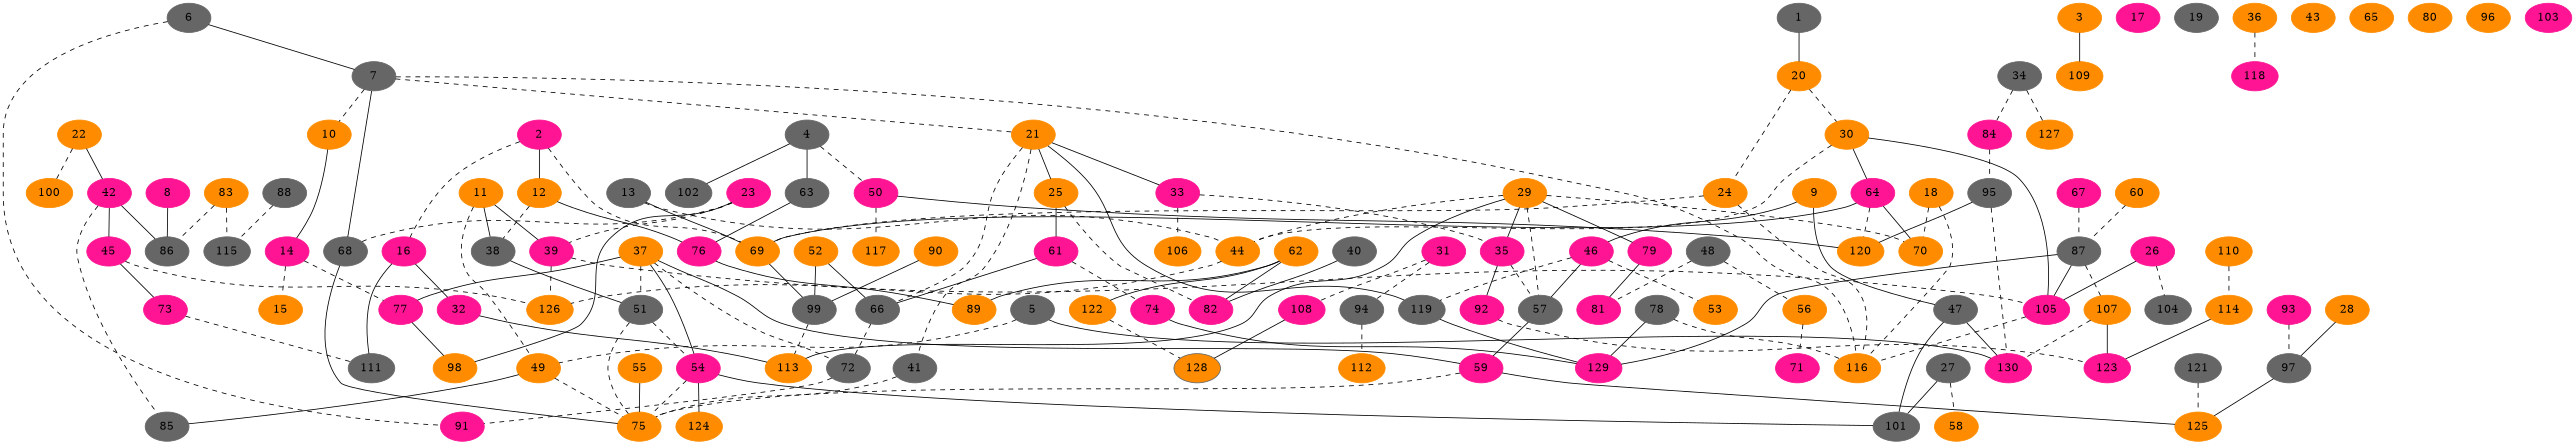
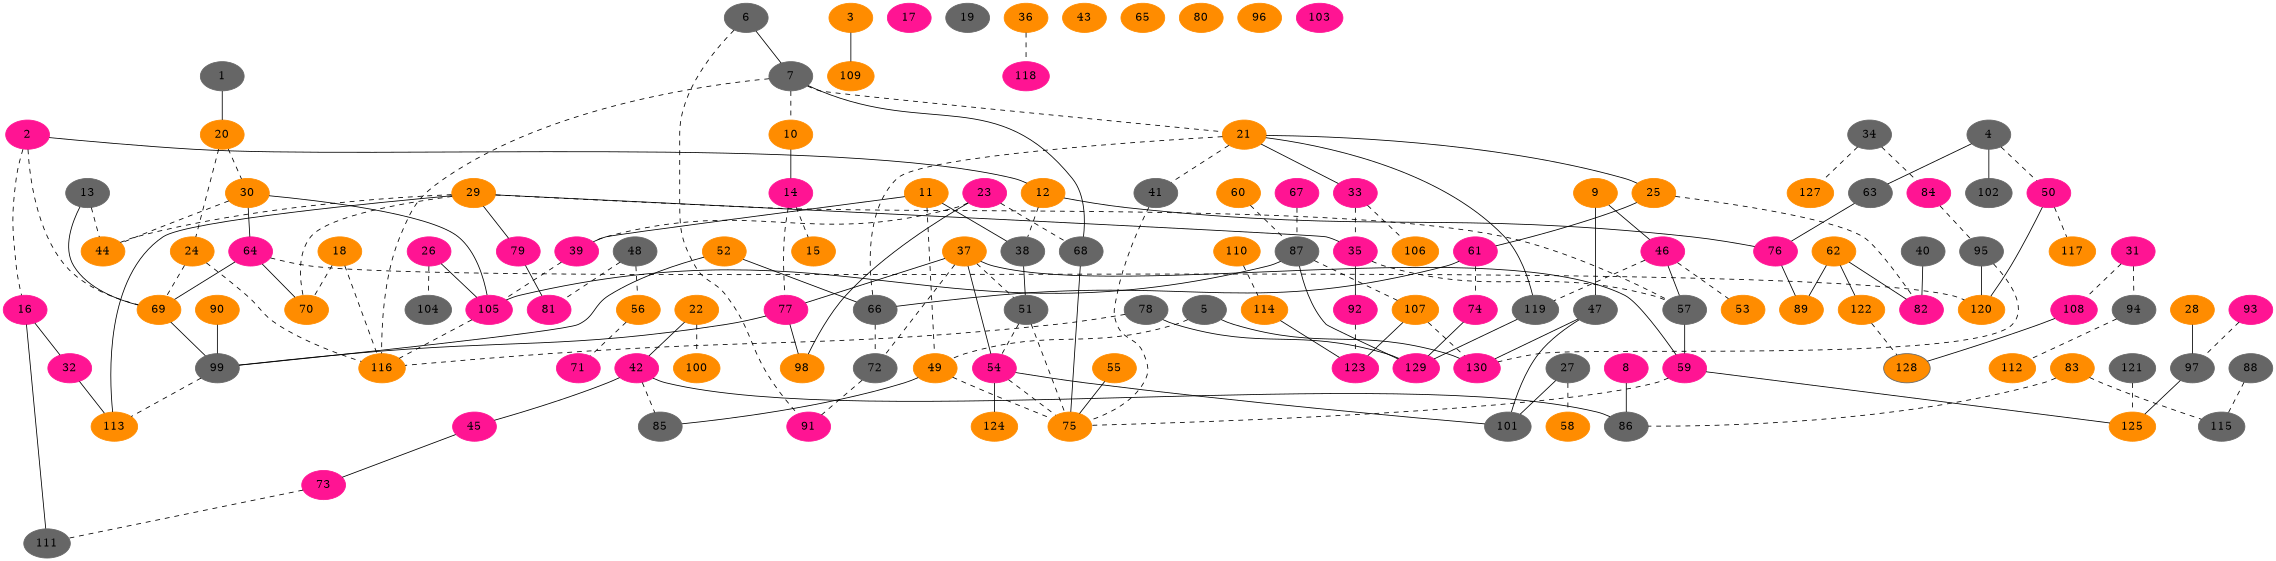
  graph {
    node [color=darkorange style=filled]
    edge [style=dashed]
    1 [color=gray40]
    20
    24
    30
    2 [color=deeppink]
    12
    16 [color=deeppink]
    69
    38 [color=gray40]
    76 [color=deeppink]
    32 [color=deeppink]
    111 [color=gray40]
    99 [color=gray40]
    3
    109
    4 [color=gray40]
    50 [color=deeppink]
    63 [color=gray40]
    102 [color=gray40]
    117
    120
    5 [color=gray40]
    49
    130 [color=deeppink]
    75
    85 [color=gray40]
    6 [color=gray40]
    7 [color=gray40]
    91 [color=deeppink]
    10
    21
    68 [color=gray40]
    116
    14 [color=deeppink]
    25
    33 [color=deeppink]
    41 [color=gray40]
    66 [color=gray40]
    119 [color=gray40]
    8 [color=deeppink]
    86 [color=gray40]
    46 [color=deeppink]
    9
    47 [color=gray40]
    57 [color=gray40]
    53
    101 [color=gray40]
    15
    77 [color=deeppink]
    11
    39 [color=deeppink]
    51 [color=gray40]
    105 [color=deeppink]
-   126
    89
    13 [color=gray40]
    44
    98
    113
    17 [color=deeppink]
    18
    70
    19 [color=gray40]
    64 [color=deeppink]
    61 [color=deeppink]
    82 [color=deeppink]
    35 [color=deeppink]
    106
    72 [color=gray40]
    129 [color=deeppink]
    42 [color=deeppink]
    22
    100
    45 [color=deeppink]
    23 [color=deeppink]
    74 [color=deeppink]
    26 [color=deeppink]
    104 [color=gray40]
    27 [color=gray40]
    58
    97 [color=gray40]
    28
    125
    29
    79 [color=deeppink]
    92 [color=deeppink]
    59 [color=deeppink]
    81 [color=deeppink]
    31 [color=deeppink]
    94 [color=gray40]
    108 [color=deeppink]
    112
    128 [color=gray40 fillcolor=darkorange]
    34 [color=gray40]
    84 [color=deeppink]
    127
    95 [color=gray40]
    123 [color=deeppink]
    118 [color=deeppink]
    36
    37
    54 [color=deeppink]
    124
    40 [color=gray40]
    73 [color=deeppink]
    43
    48 [color=gray40]
    56
    71 [color=deeppink]
    52
    55
    110
    114
    87 [color=gray40]
    60
    107
    62
    122
    65
    67 [color=deeppink]
    78 [color=gray40]
    80
    83
    115 [color=gray40]
    88 [color=gray40]
    90
    93 [color=deeppink]
    96
    103 [color=deeppink]
    121 [color=gray40]
    1 -- 20 [style=solid]
    20 -- 24
    20 -- 30
    24 -- 69
    24 -- 116
    30 -- 105 [style=solid]
    30 -- 44
    30 -- 64 [style=solid]
    2 -- 12 [style=solid]
    2 -- 16
    2 -- 69
    12 -- 38
    12 -- 76 [style=solid]
    16 -- 32 [style=solid]
    16 -- 111 [style=solid]
    69 -- 99 [style=solid]
    38 -- 51 [style=solid]
    76 -- 89 [style=solid]
    32 -- 113 [style=solid]
    99 -- 113
    3 -- 109 [style=solid]
    4 -- 50
    4 -- 63 [style=solid]
    4 -- 102 [style=solid]
    50 -- 117
    50 -- 120 [style=solid]
    63 -- 76 [style=solid]
    5 -- 49
    5 -- 130 [style=solid]
    49 -- 75
    49 -- 85 [style=solid]
    6 -- 7 [style=solid]
    6 -- 91
    7 -- 10
    7 -- 21
    7 -- 68 [style=solid]
    7 -- 116
    10 -- 14 [style=solid]
    21 -- 25 [style=solid]
    21 -- 33 [style=solid]
    21 -- 41
    21 -- 66
    21 -- 119 [style=solid]
    68 -- 75 [style=solid]
    14 -- 15
    14 -- 77
    25 -- 61 [style=solid]
    25 -- 82
    33 -- 35
    33 -- 106
    41 -- 75
    66 -- 72
    119 -- 129 [style=solid]
    8 -- 86 [style=solid]
    46 -- 119
    46 -- 57 [style=solid]
    46 -- 53
    9 -- 46 [style=solid]
    9 -- 47 [style=solid]
    47 -- 130 [style=solid]
    47 -- 101 [style=solid]
    57 -- 59 [style=solid]
+   77 -- 99 [style=solid]
    77 -- 98 [style=solid]
    11 -- 38 [style=solid]
    11 -- 49
    11 -- 39 [style=solid]
    39 -- 105
-   39 -- 126
    51 -- 75
    51 -- 54
    105 -- 116
    13 -- 69 [style=solid]
    13 -- 44
-   44 -- 126
    18 -- 116
    18 -- 70
    64 -- 69 [style=solid]
    64 -- 120
    64 -- 70 [style=solid]
    61 -- 66 [style=solid]
    61 -- 74
    35 -- 57
    35 -- 92 [style=solid]
    72 -- 91
    42 -- 85
    42 -- 86 [style=solid]
    42 -- 45 [style=solid]
    22 -- 42 [style=solid]
    22 -- 100
-   45 -- 126
    45 -- 73 [style=solid]
    23 -- 68
    23 -- 39
    23 -- 98 [style=solid]
    74 -- 129 [style=solid]
    26 -- 105 [style=solid]
    26 -- 104
    27 -- 101 [style=solid]
    27 -- 58
    97 -- 125 [style=solid]
    28 -- 97 [style=solid]
    29 -- 57
    29 -- 44
    29 -- 113 [style=solid]
    29 -- 70
    29 -- 35 [style=solid]
    29 -- 79 [style=solid]
    79 -- 81 [style=solid]
    92 -- 123
    59 -- 75
    59 -- 125 [style=solid]
    31 -- 94
    31 -- 108
    94 -- 112
    108 -- 128 [style=solid]
    34 -- 84
    34 -- 127
    84 -- 95
    95 -- 120 [style=solid]
    95 -- 130
    36 -- 118
    37 -- 77 [style=solid]
    37 -- 51
    37 -- 72
    37 -- 59 [style=solid]
    37 -- 54 [style=solid]
    54 -- 75
    54 -- 101 [style=solid]
    54 -- 124 [style=solid]
    40 -- 82 [style=solid]
    73 -- 111
    48 -- 81
    48 -- 56
    56 -- 71
    52 -- 99 [style=solid]
    52 -- 66 [style=solid]
    55 -- 75 [style=solid]
    110 -- 114
    114 -- 123 [style=solid]
    87 -- 105 [style=solid]
    87 -- 129 [style=solid]
    87 -- 107
    60 -- 87
    107 -- 130
    107 -- 123 [style=solid]
    62 -- 89 [style=solid]
    62 -- 82 [style=solid]
    62 -- 122 [style=solid]
    122 -- 128
    67 -- 87
    78 -- 116
    78 -- 129 [style=solid]
    83 -- 86
    83 -- 115
    88 -- 115
    90 -- 99 [style=solid]
    93 -- 97
    121 -- 125
  }
